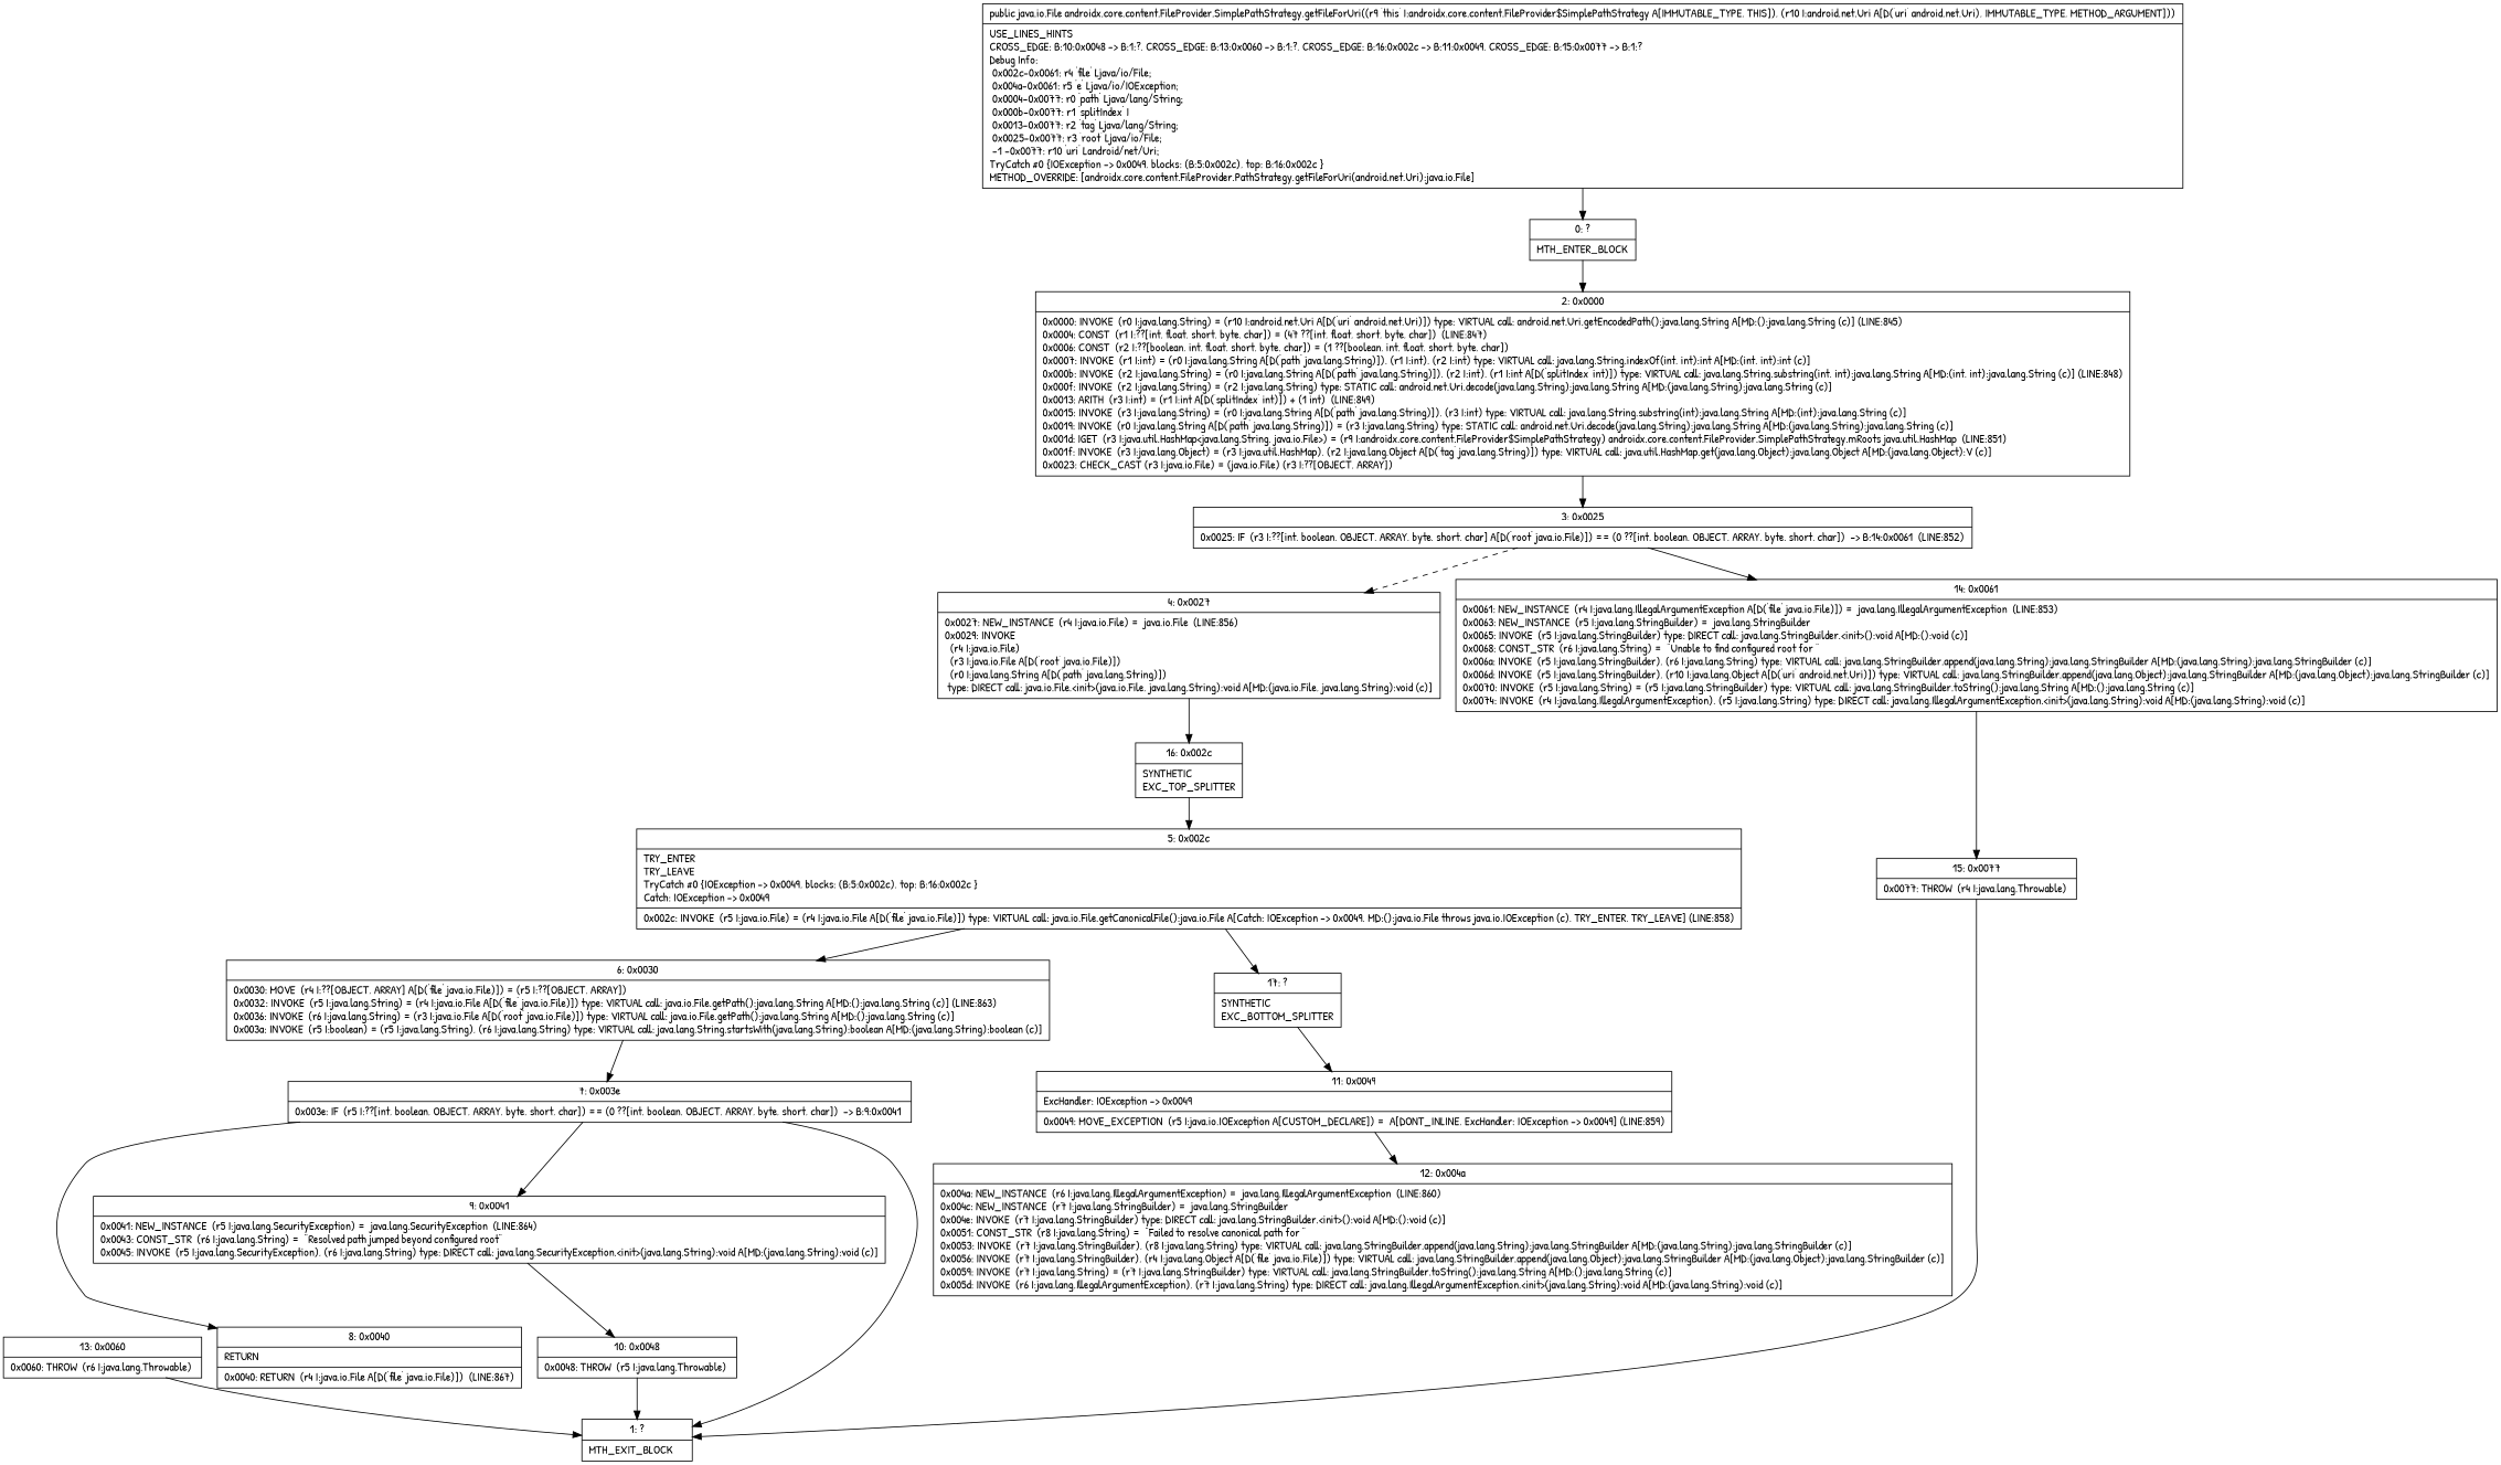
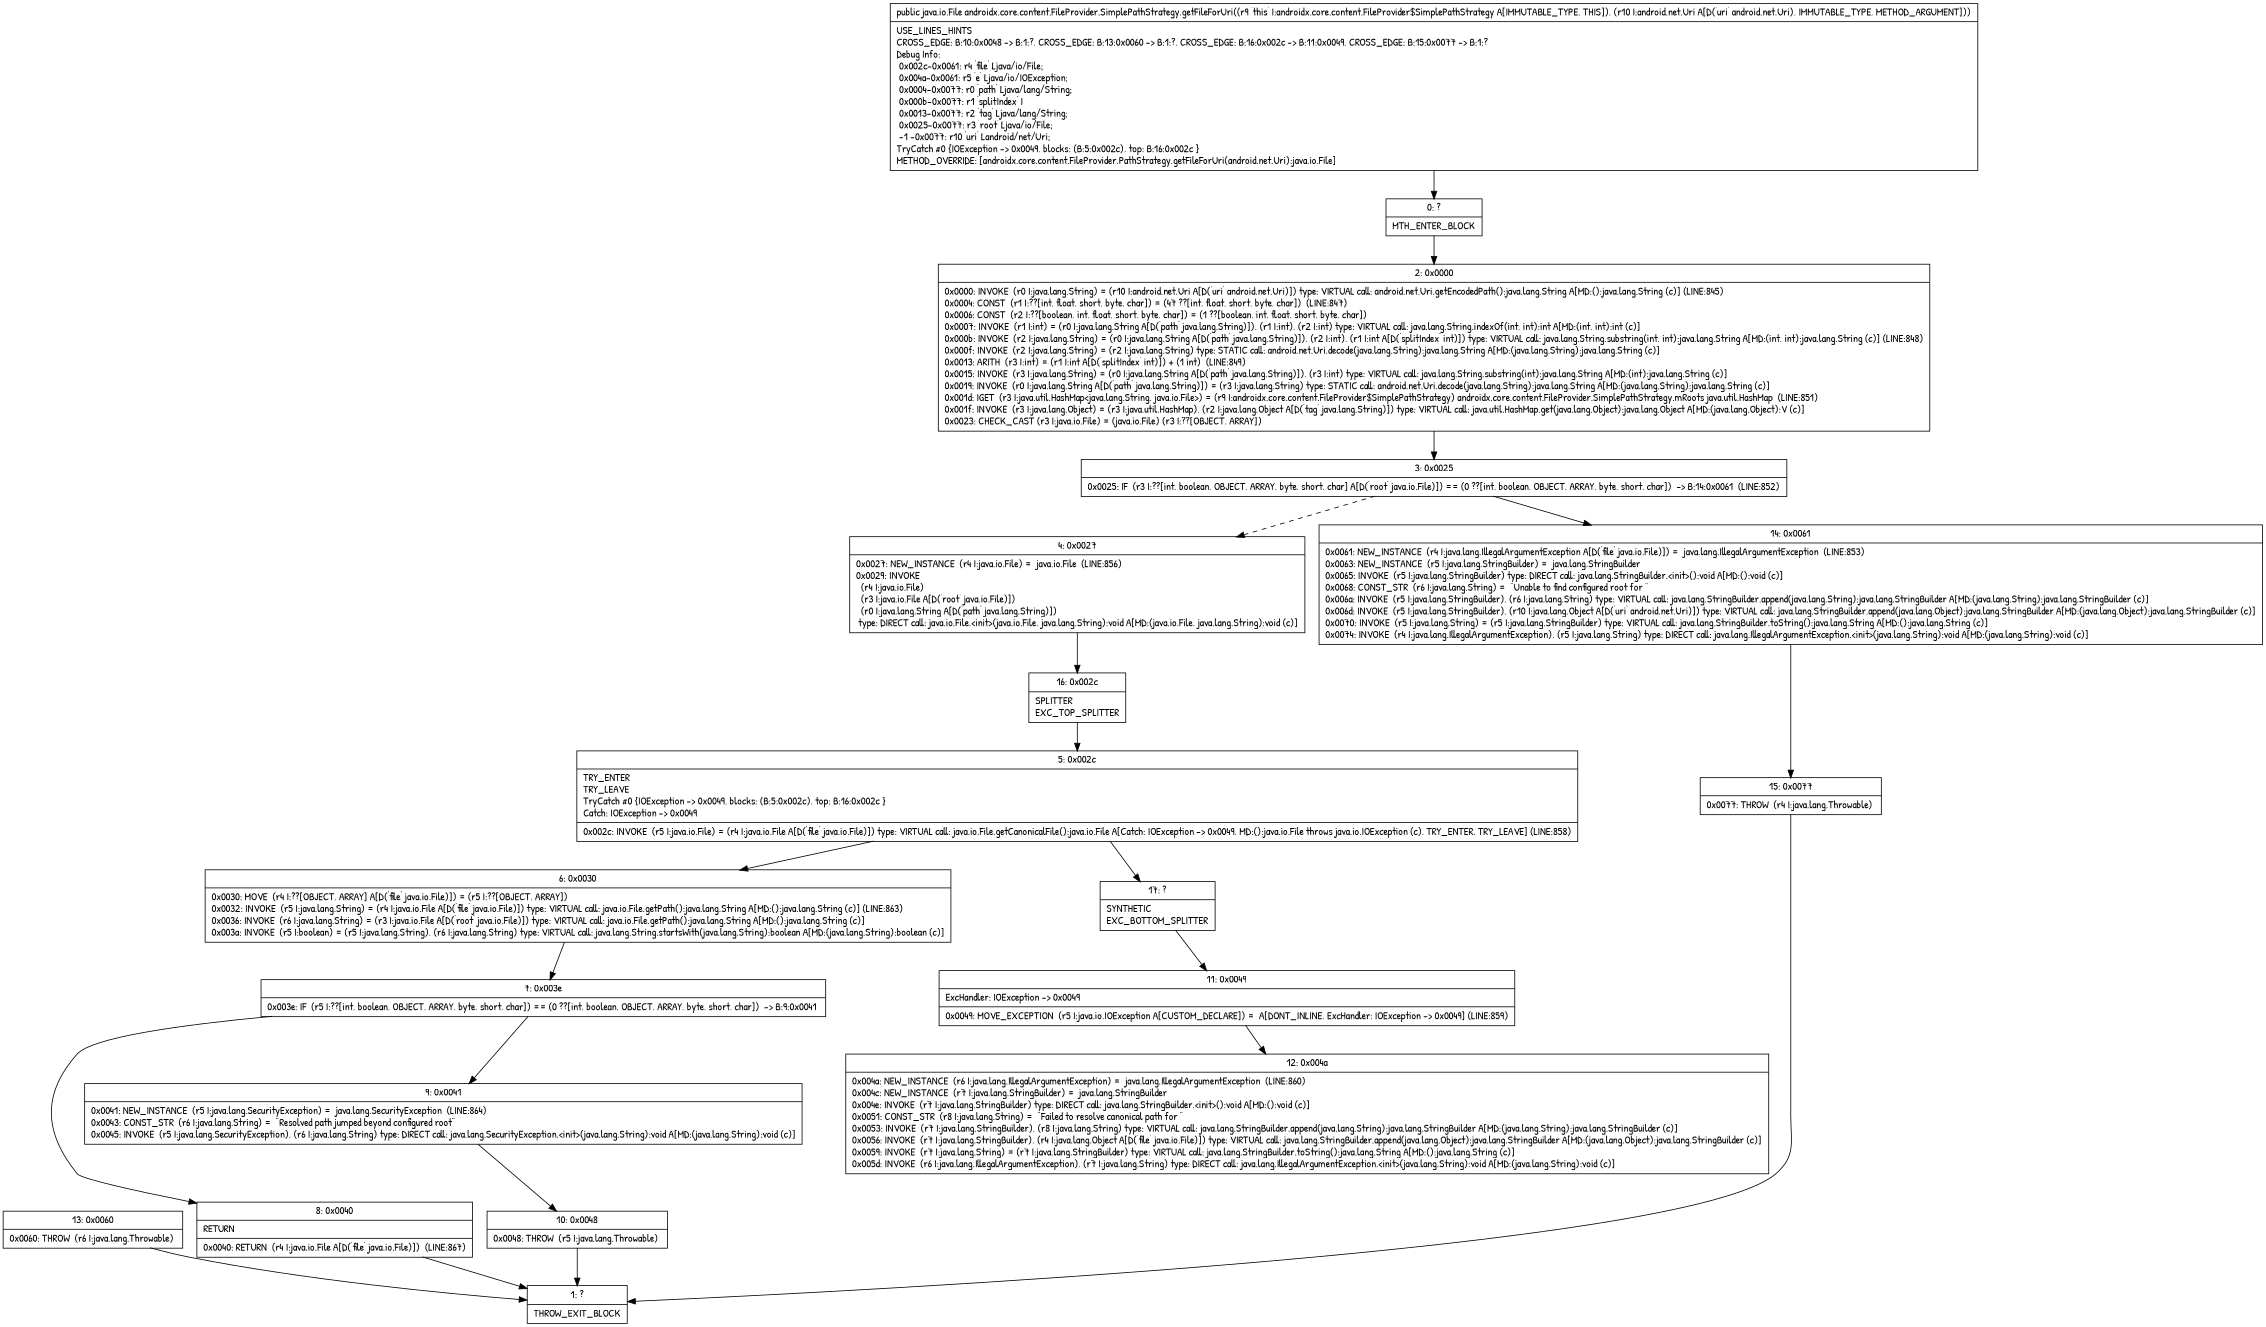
  digraph {
    fontname="Patrick Hand"
    node [fontname="Patrick Hand" shape=record]
    edge [fontname="Patrick Hand"]
    n1 [label="{0\:\ ?|MTH_ENTER_BLOCK\l}"]
    n2 [label="{2\:\ 0x0000|0x0000: INVOKE  (r0 I:java.lang.String) = (r10 I:android.net.Uri A[D('uri' android.net.Uri)]) type: VIRTUAL call: android.net.Uri.getEncodedPath():java.lang.String A[MD:():java.lang.String (c)] (LINE:845)\l0x0004: CONST  (r1 I:??[int, float, short, byte, char]) = (47 ??[int, float, short, byte, char])  (LINE:847)\l0x0006: CONST  (r2 I:??[boolean, int, float, short, byte, char]) = (1 ??[boolean, int, float, short, byte, char]) \l0x0007: INVOKE  (r1 I:int) = (r0 I:java.lang.String A[D('path' java.lang.String)]), (r1 I:int), (r2 I:int) type: VIRTUAL call: java.lang.String.indexOf(int, int):int A[MD:(int, int):int (c)]\l0x000b: INVOKE  (r2 I:java.lang.String) = (r0 I:java.lang.String A[D('path' java.lang.String)]), (r2 I:int), (r1 I:int A[D('splitIndex' int)]) type: VIRTUAL call: java.lang.String.substring(int, int):java.lang.String A[MD:(int, int):java.lang.String (c)] (LINE:848)\l0x000f: INVOKE  (r2 I:java.lang.String) = (r2 I:java.lang.String) type: STATIC call: android.net.Uri.decode(java.lang.String):java.lang.String A[MD:(java.lang.String):java.lang.String (c)]\l0x0013: ARITH  (r3 I:int) = (r1 I:int A[D('splitIndex' int)]) + (1 int)  (LINE:849)\l0x0015: INVOKE  (r3 I:java.lang.String) = (r0 I:java.lang.String A[D('path' java.lang.String)]), (r3 I:int) type: VIRTUAL call: java.lang.String.substring(int):java.lang.String A[MD:(int):java.lang.String (c)]\l0x0019: INVOKE  (r0 I:java.lang.String A[D('path' java.lang.String)]) = (r3 I:java.lang.String) type: STATIC call: android.net.Uri.decode(java.lang.String):java.lang.String A[MD:(java.lang.String):java.lang.String (c)]\l0x001d: IGET  (r3 I:java.util.HashMap\<java.lang.String, java.io.File\>) = (r9 I:androidx.core.content.FileProvider$SimplePathStrategy) androidx.core.content.FileProvider.SimplePathStrategy.mRoots java.util.HashMap  (LINE:851)\l0x001f: INVOKE  (r3 I:java.lang.Object) = (r3 I:java.util.HashMap), (r2 I:java.lang.Object A[D('tag' java.lang.String)]) type: VIRTUAL call: java.util.HashMap.get(java.lang.Object):java.lang.Object A[MD:(java.lang.Object):V (c)]\l0x0023: CHECK_CAST (r3 I:java.io.File) = (java.io.File) (r3 I:??[OBJECT, ARRAY]) \l}"]
    n3 [label="{3\:\ 0x0025|0x0025: IF  (r3 I:??[int, boolean, OBJECT, ARRAY, byte, short, char] A[D('root' java.io.File)]) == (0 ??[int, boolean, OBJECT, ARRAY, byte, short, char])  \-\> B:14:0x0061  (LINE:852)\l}"]
    n4 [label="{4\:\ 0x0027|0x0027: NEW_INSTANCE  (r4 I:java.io.File) =  java.io.File  (LINE:856)\l0x0029: INVOKE  \l  (r4 I:java.io.File)\l  (r3 I:java.io.File A[D('root' java.io.File)])\l  (r0 I:java.lang.String A[D('path' java.lang.String)])\l type: DIRECT call: java.io.File.\<init\>(java.io.File, java.lang.String):void A[MD:(java.io.File, java.lang.String):void (c)]\l}"]
    n5 [label="{14\:\ 0x0061|0x0061: NEW_INSTANCE  (r4 I:java.lang.IllegalArgumentException A[D('file' java.io.File)]) =  java.lang.IllegalArgumentException  (LINE:853)\l0x0063: NEW_INSTANCE  (r5 I:java.lang.StringBuilder) =  java.lang.StringBuilder \l0x0065: INVOKE  (r5 I:java.lang.StringBuilder) type: DIRECT call: java.lang.StringBuilder.\<init\>():void A[MD:():void (c)]\l0x0068: CONST_STR  (r6 I:java.lang.String) =  \"Unable to find configured root for \" \l0x006a: INVOKE  (r5 I:java.lang.StringBuilder), (r6 I:java.lang.String) type: VIRTUAL call: java.lang.StringBuilder.append(java.lang.String):java.lang.StringBuilder A[MD:(java.lang.String):java.lang.StringBuilder (c)]\l0x006d: INVOKE  (r5 I:java.lang.StringBuilder), (r10 I:java.lang.Object A[D('uri' android.net.Uri)]) type: VIRTUAL call: java.lang.StringBuilder.append(java.lang.Object):java.lang.StringBuilder A[MD:(java.lang.Object):java.lang.StringBuilder (c)]\l0x0070: INVOKE  (r5 I:java.lang.String) = (r5 I:java.lang.StringBuilder) type: VIRTUAL call: java.lang.StringBuilder.toString():java.lang.String A[MD:():java.lang.String (c)]\l0x0074: INVOKE  (r4 I:java.lang.IllegalArgumentException), (r5 I:java.lang.String) type: DIRECT call: java.lang.IllegalArgumentException.\<init\>(java.lang.String):void A[MD:(java.lang.String):void (c)]\l}"]
-   n6 [label="{16\:\ 0x002c|SYNTHETIC\lEXC_TOP_SPLITTER\l}"]
+   n6 [label="{16\:\ 0x002c|SPLITTER\lEXC_TOP_SPLITTER\l}"]
    n7 [label="{15\:\ 0x0077|0x0077: THROW  (r4 I:java.lang.Throwable) \l}"]
    n8 [label="{5\:\ 0x002c|TRY_ENTER\lTRY_LEAVE\lTryCatch #0 \{IOException \-\> 0x0049, blocks: (B:5:0x002c), top: B:16:0x002c \}\lCatch: IOException \-\> 0x0049\l|0x002c: INVOKE  (r5 I:java.io.File) = (r4 I:java.io.File A[D('file' java.io.File)]) type: VIRTUAL call: java.io.File.getCanonicalFile():java.io.File A[Catch: IOException \-\> 0x0049, MD:():java.io.File throws java.io.IOException (c), TRY_ENTER, TRY_LEAVE] (LINE:858)\l}"]
    n9 [label="{6\:\ 0x0030|0x0030: MOVE  (r4 I:??[OBJECT, ARRAY] A[D('file' java.io.File)]) = (r5 I:??[OBJECT, ARRAY]) \l0x0032: INVOKE  (r5 I:java.lang.String) = (r4 I:java.io.File A[D('file' java.io.File)]) type: VIRTUAL call: java.io.File.getPath():java.lang.String A[MD:():java.lang.String (c)] (LINE:863)\l0x0036: INVOKE  (r6 I:java.lang.String) = (r3 I:java.io.File A[D('root' java.io.File)]) type: VIRTUAL call: java.io.File.getPath():java.lang.String A[MD:():java.lang.String (c)]\l0x003a: INVOKE  (r5 I:boolean) = (r5 I:java.lang.String), (r6 I:java.lang.String) type: VIRTUAL call: java.lang.String.startsWith(java.lang.String):boolean A[MD:(java.lang.String):boolean (c)]\l}"]
    n10 [label="{17\:\ ?|SYNTHETIC\lEXC_BOTTOM_SPLITTER\l}"]
    n11 [label="{11\:\ 0x0049|ExcHandler: IOException \-\> 0x0049\l|0x0049: MOVE_EXCEPTION  (r5 I:java.io.IOException A[CUSTOM_DECLARE]) =  A[DONT_INLINE, ExcHandler: IOException \-\> 0x0049] (LINE:859)\l}"]
    n12 [label="{12\:\ 0x004a|0x004a: NEW_INSTANCE  (r6 I:java.lang.IllegalArgumentException) =  java.lang.IllegalArgumentException  (LINE:860)\l0x004c: NEW_INSTANCE  (r7 I:java.lang.StringBuilder) =  java.lang.StringBuilder \l0x004e: INVOKE  (r7 I:java.lang.StringBuilder) type: DIRECT call: java.lang.StringBuilder.\<init\>():void A[MD:():void (c)]\l0x0051: CONST_STR  (r8 I:java.lang.String) =  \"Failed to resolve canonical path for \" \l0x0053: INVOKE  (r7 I:java.lang.StringBuilder), (r8 I:java.lang.String) type: VIRTUAL call: java.lang.StringBuilder.append(java.lang.String):java.lang.StringBuilder A[MD:(java.lang.String):java.lang.StringBuilder (c)]\l0x0056: INVOKE  (r7 I:java.lang.StringBuilder), (r4 I:java.lang.Object A[D('file' java.io.File)]) type: VIRTUAL call: java.lang.StringBuilder.append(java.lang.Object):java.lang.StringBuilder A[MD:(java.lang.Object):java.lang.StringBuilder (c)]\l0x0059: INVOKE  (r7 I:java.lang.String) = (r7 I:java.lang.StringBuilder) type: VIRTUAL call: java.lang.StringBuilder.toString():java.lang.String A[MD:():java.lang.String (c)]\l0x005d: INVOKE  (r6 I:java.lang.IllegalArgumentException), (r7 I:java.lang.String) type: DIRECT call: java.lang.IllegalArgumentException.\<init\>(java.lang.String):void A[MD:(java.lang.String):void (c)]\l}"]
    n13 [label="{7\:\ 0x003e|0x003e: IF  (r5 I:??[int, boolean, OBJECT, ARRAY, byte, short, char]) == (0 ??[int, boolean, OBJECT, ARRAY, byte, short, char])  \-\> B:9:0x0041 \l}"]
    n14 [label="{8\:\ 0x0040|RETURN\l|0x0040: RETURN  (r4 I:java.io.File A[D('file' java.io.File)])  (LINE:867)\l}"]
    n15 [label="{9\:\ 0x0041|0x0041: NEW_INSTANCE  (r5 I:java.lang.SecurityException) =  java.lang.SecurityException  (LINE:864)\l0x0043: CONST_STR  (r6 I:java.lang.String) =  \"Resolved path jumped beyond configured root\" \l0x0045: INVOKE  (r5 I:java.lang.SecurityException), (r6 I:java.lang.String) type: DIRECT call: java.lang.SecurityException.\<init\>(java.lang.String):void A[MD:(java.lang.String):void (c)]\l}"]
-   n16 [label="{1\:\ ?|MTH_EXIT_BLOCK\l}"]
+   n16 [label="{1\:\ ?|THROW_EXIT_BLOCK\l}"]
    n17 [label="{10\:\ 0x0048|0x0048: THROW  (r5 I:java.lang.Throwable) \l}"]
    n18 [label="{13\:\ 0x0060|0x0060: THROW  (r6 I:java.lang.Throwable) \l}"]
    n19 [label="{public java.io.File androidx.core.content.FileProvider.SimplePathStrategy.getFileForUri((r9 'this' I:androidx.core.content.FileProvider$SimplePathStrategy A[IMMUTABLE_TYPE, THIS]), (r10 I:android.net.Uri A[D('uri' android.net.Uri), IMMUTABLE_TYPE, METHOD_ARGUMENT]))  | USE_LINES_HINTS\lCROSS_EDGE: B:10:0x0048 \-\> B:1:?, CROSS_EDGE: B:13:0x0060 \-\> B:1:?, CROSS_EDGE: B:16:0x002c \-\> B:11:0x0049, CROSS_EDGE: B:15:0x0077 \-\> B:1:?\lDebug Info:\l  0x002c\-0x0061: r4 'file' Ljava\/io\/File;\l  0x004a\-0x0061: r5 'e' Ljava\/io\/IOException;\l  0x0004\-0x0077: r0 'path' Ljava\/lang\/String;\l  0x000b\-0x0077: r1 'splitIndex' I\l  0x0013\-0x0077: r2 'tag' Ljava\/lang\/String;\l  0x0025\-0x0077: r3 'root' Ljava\/io\/File;\l  \-1 \-0x0077: r10 'uri' Landroid\/net\/Uri;\lTryCatch #0 \{IOException \-\> 0x0049, blocks: (B:5:0x002c), top: B:16:0x002c \}\lMETHOD_OVERRIDE: [androidx.core.content.FileProvider.PathStrategy.getFileForUri(android.net.Uri):java.io.File]\l}"]
    n1 -> n2
    n2 -> n3
    n3 -> n4 [style=dashed]
    n3 -> n5
    n4 -> n6
    n5 -> n7
    n6 -> n8
    n7 -> n16
    n8 -> n9
    n8 -> n10
    n9 -> n13
    n10 -> n11
    n11 -> n12
    n13 -> n14 [style=solid]
    n13 -> n15
-   n13 -> n16
+   n14 -> n16
    n15 -> n17
    n17 -> n16
    n18 -> n16
    n19 -> n1
  }
